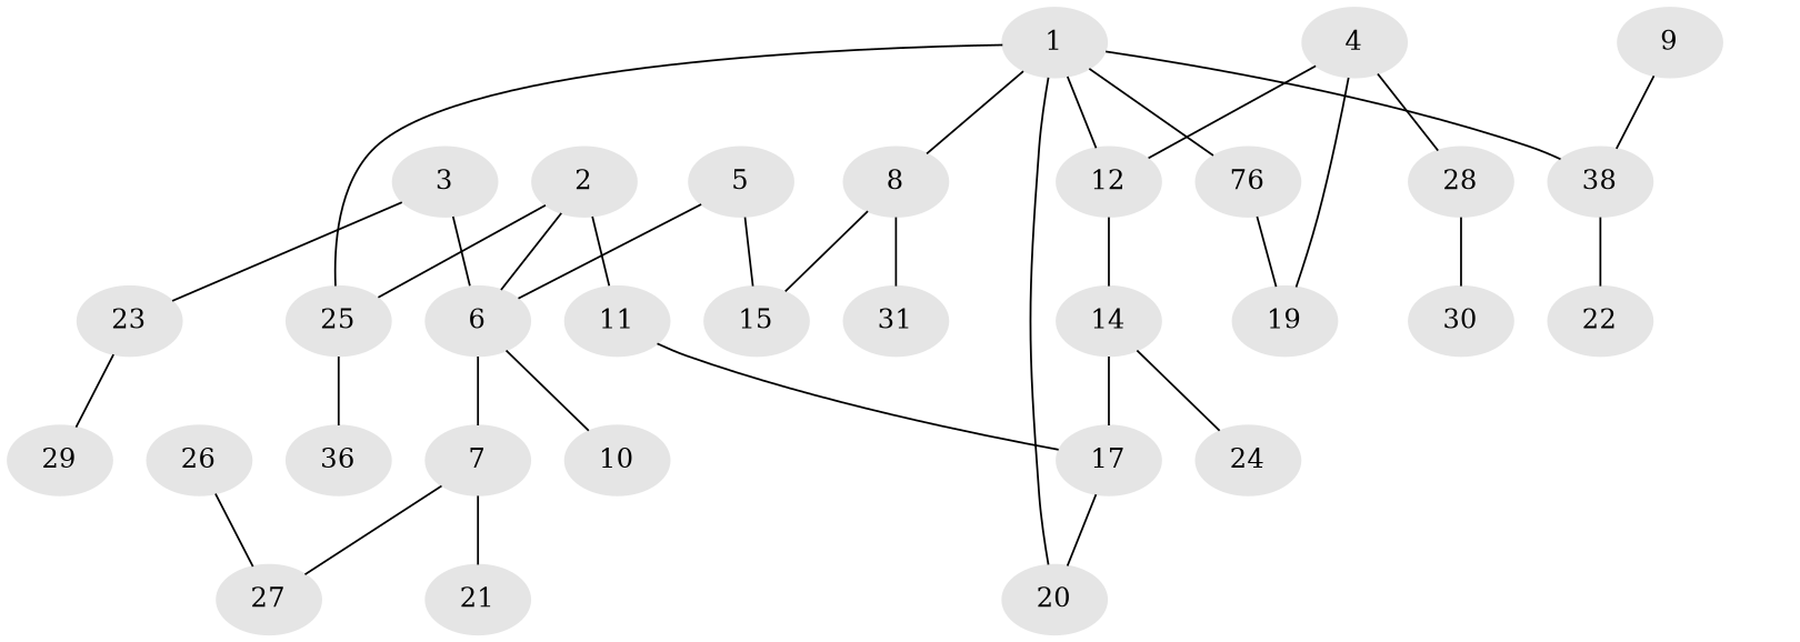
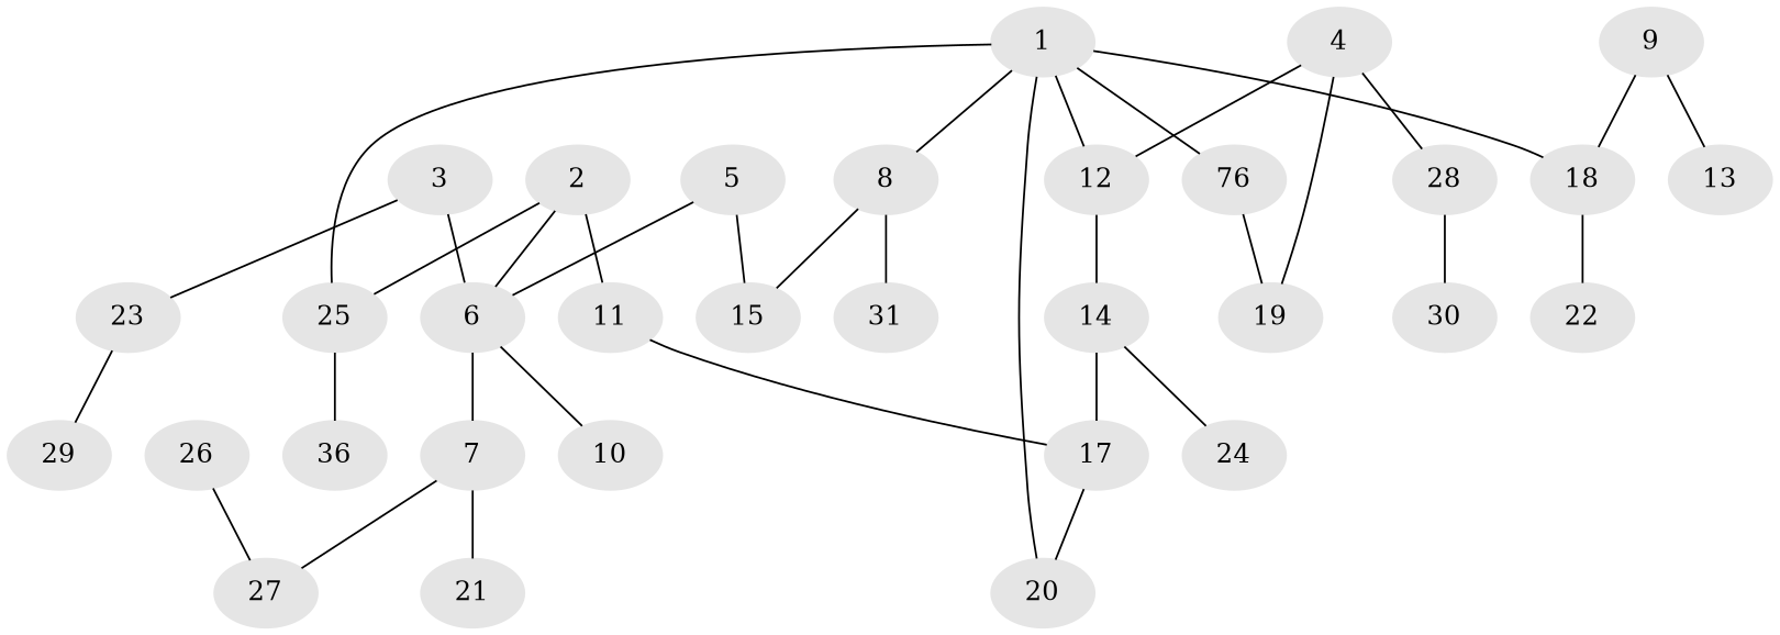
  graph {
    node [color=gray90 style=filled]
    edge [weight=1.0]
    1
    8
    12
    n4 [label=76]
-   18 [label=38]
+   18
    20
    25
    15
    31
    14
    19
    22
    n13 [label=36]
    2
    6
    11
    7
    10
    17
    3
    23
    29
    4
    28
    30
    5
    21
    27
    9
+   13
    24
    26
    1 -- 8
    1 -- 12
    1 -- n4
    1 -- 18
    1 -- 20
    1 -- 25
    8 -- 15
    8 -- 31
    12 -- 14
    n4 -- 19
    18 -- 22
    25 -- n13
    14 -- 17
    14 -- 24
    2 -- 25
    2 -- 6
    2 -- 11
    6 -- 7
    6 -- 10
    11 -- 17
    7 -- 21
    7 -- 27
    17 -- 20
    3 -- 6
    3 -- 23
    23 -- 29
    4 -- 12
    4 -- 19
    4 -- 28
    28 -- 30
    5 -- 15
    5 -- 6
    9 -- 18
+   9 -- 13
    26 -- 27
  }
